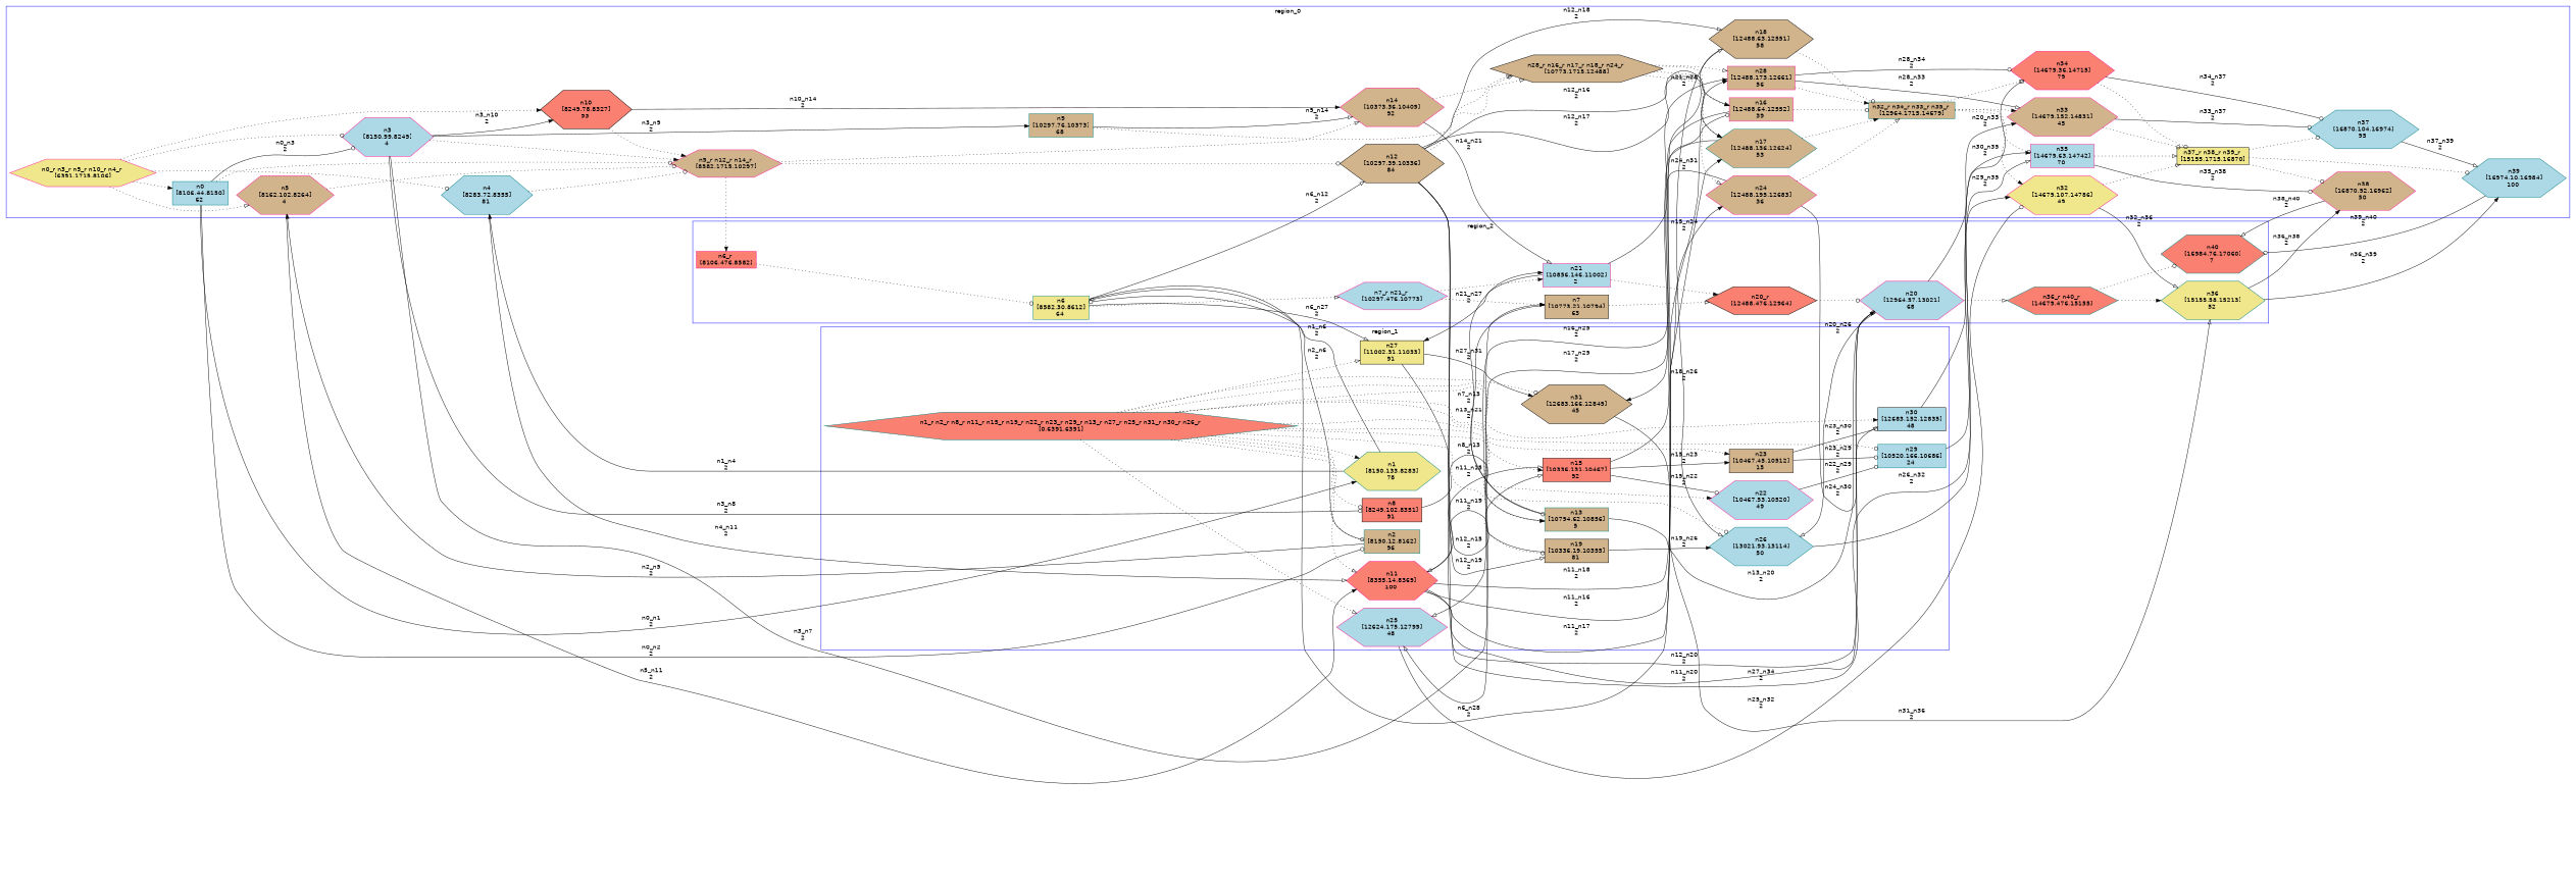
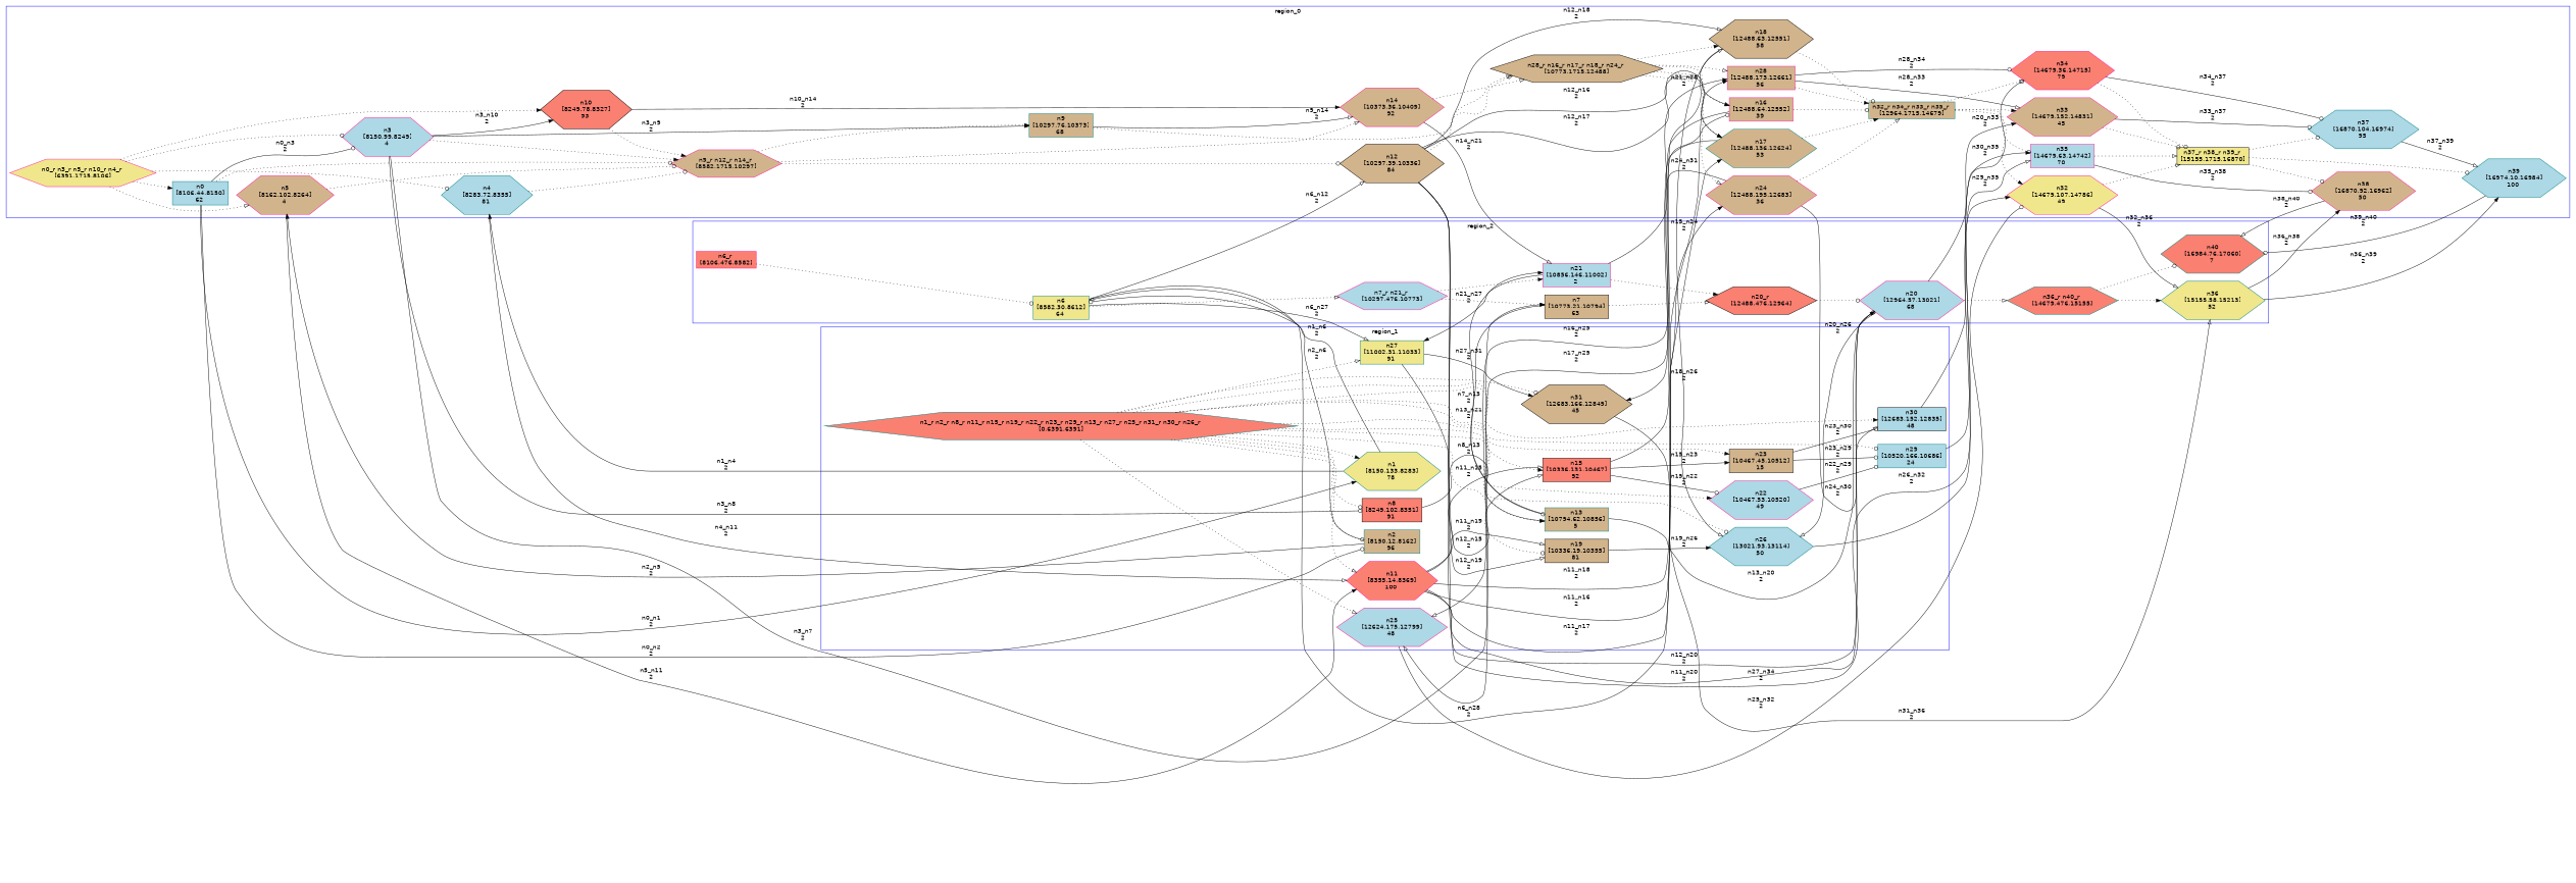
  digraph {
    fontname="DejaVu Sans"
    rankdir=LR
    node [color=deeppink fillcolor=tan fontname="DejaVu Sans" shape=hexagon style=filled]
    edge [arrowhead=normal fontname="DejaVu Sans"]
    n1 [fillcolor=khaki label="n0_r n3_r n5_r n10_r n4_r \n[6391,1715,8106]"]
    n2 [color=teal fillcolor=lightblue label="n0\n[8106,44,8150]\n62 " shape=box]
    n3 [fillcolor=lightblue label="n3\n[8150,99,8249]\n4 "]
    n4 [label="n5\n[8162,102,8264]\n4 "]
    n5 [color=black fillcolor=salmon label="n10\n[8249,78,8327]\n93 "]
    n6 [color=teal fillcolor=lightblue label="n4\n[8283,72,8355]\n81 "]
    n7 [label="n9_r n12_r n14_r \n[8582,1715,10297]"]
    n8 [color=teal label="n9\n[10297,76,10373]\n68 " shape=box]
    n9 [color=black label="n12\n[10297,39,10336]\n84 "]
    n10 [label="n14\n[10373,36,10409]\n92 "]
    n11 [color=black label="n28_r n16_r n17_r n18_r n24_r \n[10773,1715,12488]"]
    n12 [label="n28\n[12488,173,12661]\n56 " shape=box]
    n13 [label="n16\n[12488,64,12552]\n39 " shape=box]
    n14 [color=teal label="n17\n[12488,136,12624]\n53 "]
    n15 [color=black label="n18\n[12488,63,12551]\n58 "]
    n16 [label="n24\n[12488,195,12683]\n36 "]
    n17 [color=teal label="n32_r n34_r n33_r n35_r \n[12964,1715,14679]" shape=box]
    n18 [fillcolor=khaki label="n32\n[14679,107,14786]\n49 "]
    n19 [fillcolor=salmon label="n34\n[14679,36,14715]\n79 "]
    n20 [label="n33\n[14679,152,14831]\n45 "]
    n21 [fillcolor=lightblue label="n35\n[14679,63,14742]\n70 " shape=box]
    n22 [color=black fillcolor=khaki label="n37_r n38_r n39_r \n[15155,1715,16870]" shape=box]
    n23 [color=teal fillcolor=lightblue label="n37\n[16870,104,16974]\n95 "]
    n24 [label="n38\n[16870,92,16962]\n50 "]
    n25 [color=teal fillcolor=lightblue label="n39\n[16974,10,16984]\n100 "]
    n26 [color=teal fillcolor=salmon label="n1_r n2_r n8_r n11_r n15_r n19_r n22_r n23_r n29_r n13_r n27_r n25_r n31_r n30_r n26_r \n[0,6391,6391]"]
    n27 [color=teal fillcolor=khaki label="n1\n[8150,133,8283]\n78 "]
    n28 [color=teal label="n2\n[8150,12,8162]\n96 " shape=box]
    n29 [color=black fillcolor=salmon label="n8\n[8249,102,8351]\n91 " shape=box]
    n30 [fillcolor=salmon label="n11\n[8355,14,8369]\n100 "]
    n31 [color=black fillcolor=salmon label="n15\n[10336,131,10467]\n92 " shape=box]
    n32 [color=black label="n19\n[10336,19,10355]\n81 " shape=box]
    n33 [fillcolor=lightblue label="n22\n[10467,53,10520]\n49 "]
    n34 [color=black label="n23\n[10467,45,10512]\n15 " shape=box]
    n35 [color=teal fillcolor=lightblue label="n29\n[10520,166,10686]\n24 " shape=box]
    n36 [color=teal label="n13\n[10794,62,10856]\n5 " shape=box]
-   n37 [color=black fillcolor=khaki label="n27\n[11002,31,11033]\n91 " shape=box]
+   n37 [color=teal fillcolor=khaki label="n27\n[11002,31,11033]\n91 " shape=box]
    n38 [fillcolor=lightblue label="n25\n[12624,175,12799]\n48 "]
    n39 [color=black label="n31\n[12683,166,12849]\n45 "]
    n40 [color=black fillcolor=lightblue label="n30\n[12683,152,12835]\n48 " shape=box]
    n41 [color=teal fillcolor=lightblue label="n26\n[13021,93,13114]\n50 "]
    n42 [fillcolor=salmon label="n6_r \n[8106,476,8582]" shape=box]
    n43 [color=teal fillcolor=khaki label="n6\n[8582,30,8612]\n64 " shape=box]
    n44 [fillcolor=lightblue label="n7_r n21_r \n[10297,476,10773]"]
    n45 [color=black label="n7\n[10773,21,10794]\n63 " shape=box]
    n46 [fillcolor=lightblue label="n21\n[10856,146,11002]\n2 " shape=box]
    n47 [color=black fillcolor=salmon label="n20_r \n[12488,476,12964]"]
    n48 [fillcolor=lightblue label="n20\n[12964,57,13021]\n68 "]
    n49 [color=teal fillcolor=salmon label="n36_r n40_r \n[14679,476,15155]"]
    n50 [color=teal fillcolor=khaki label="n36\n[15155,58,15213]\n52 "]
    n51 [color=teal fillcolor=salmon label="n40\n[16984,76,17060]\n7 "]
    subgraph cluster_1 {
      color=blue
      label=region_0
      stytle=filled
      n1
      n2
      n3
      n4
      n5
      n6
      n7
      n8
      n9
      n10
      n11
      n12
      n13
      n14
      n15
      n16
      n17
      n18
      n19
      n20
      n21
      n22
      n23
      n24
      n25
    }
    subgraph cluster_2 {
      color=blue
      label=region_1
      stytle=filled
      n26
      n27
      n28
      n29
      n30
      n31
      n32
      n33
      n34
      n35
      n36
      n37
      n38
      n39
      n40
      n41
    }
    subgraph cluster_3 {
      color=blue
      label=region_2
      stytle=filled
      n42
      n43
      n44
      n45
      n46
      n47
      n48
      n49
      n50
      n51
    }
    n1 -> n2 [style=dotted]
    n1 -> n3 [arrowhead=odot style=dotted]
    n1 -> n4 [arrowhead=onormal style=dotted]
    n1 -> n5 [style=dotted]
    n1 -> n6 [arrowhead=odot style=dotted]
    n2 -> n3 [arrowhead=odot label="n0_n3\n2"]
    n2 -> n7 [arrowhead=odot style=dotted]
    n2 -> n27 [label="n0_n1\n2"]
    n2 -> n28 [arrowhead=odot label="n0_n2\n2"]
    n3 -> n5 [label="n3_n10\n2"]
    n3 -> n7 [style=dotted]
    n3 -> n8 [label="n3_n9\n2"]
    n3 -> n29 [arrowhead=odot label="n3_n8\n2"]
    n3 -> n45 [label="n3_n7\n2"]
    n4 -> n7 [arrowhead=odot style=dotted]
    n4 -> n30 [label="n5_n11\n2"]
    n5 -> n7 [style=dotted]
    n5 -> n10 [label="n10_n14\n2"]
    n6 -> n7 [arrowhead=odot style=dotted]
    n6 -> n30 [arrowhead=onormal label="n4_n11\n2"]
-   n7 -> n42 [style=dotted]
+   n7 -> n8 [style=dotted]
    n7 -> n9 [arrowhead=odot style=dotted]
    n7 -> n10 [arrowhead=onormal style=dotted]
    n8 -> n10 [arrowhead=onormal label="n9_n14\n2"]
    n8 -> n11 [arrowhead=onormal style=dotted]
    n9 -> n11 [arrowhead=onormal style=dotted]
    n9 -> n13 [arrowhead=onormal label="n12_n16\n2"]
    n9 -> n14 [arrowhead=onormal label="n12_n17\n2"]
    n9 -> n15 [arrowhead=onormal label="n12_n18\n2"]
    n9 -> n31 [arrowhead=onormal label="n12_n15\n2"]
    n9 -> n32 [arrowhead=onormal label="n12_n19\n2"]
    n9 -> n48 [arrowhead=odot label="n12_n20\n2"]
    n10 -> n11 [arrowhead=onormal style=dotted]
    n10 -> n46 [arrowhead=onormal label="n14_n21\n2"]
    n11 -> n12 [arrowhead=onormal style=dotted]
    n11 -> n13 [style=dotted]
    n11 -> n14 [style=dotted]
+   n11 -> n15 [style=dotted]
    n11 -> n16 [arrowhead=onormal style=dotted]
    n12 -> n17 [style=dotted]
    n12 -> n19 [arrowhead=odot label="n28_n34\n2"]
    n12 -> n20 [arrowhead=onormal label="n28_n33\n2"]
    n13 -> n17 [arrowhead=odot style=dotted]
    n13 -> n38 [arrowhead=onormal label="n16_n25\n2"]
    n14 -> n17 [style=dotted]
    n14 -> n38 [arrowhead=onormal label="n17_n25\n2"]
    n15 -> n17 [arrowhead=odot style=dotted]
    n15 -> n41 [arrowhead=onormal label="n18_n26\n2"]
    n16 -> n17 [arrowhead=onormal style=dotted]
    n16 -> n39 [label="n24_n31\n2"]
    n16 -> n40 [arrowhead=onormal label="n24_n30\n2"]
    n17 -> n18 [style=dotted]
    n17 -> n19 [arrowhead=onormal style=dotted]
    n17 -> n20 [style=dotted]
    n17 -> n21 [arrowhead=odot style=dotted]
    n18 -> n22 [arrowhead=onormal style=dotted]
    n18 -> n50 [arrowhead=onormal label="n32_n36\n2"]
    n19 -> n22 [arrowhead=odot style=dotted]
    n19 -> n23 [arrowhead=odot label="n34_n37\n2"]
    n20 -> n22 [arrowhead=odot style=dotted]
    n20 -> n23 [arrowhead=odot label="n33_n37\n2"]
    n21 -> n22 [arrowhead=onormal style=dotted]
    n21 -> n24 [arrowhead=odot label="n35_n38\n2"]
    n22 -> n23 [arrowhead=odot style=dotted]
    n22 -> n24 [arrowhead=odot style=dotted]
    n22 -> n25 [arrowhead=odot style=dotted]
    n23 -> n25 [arrowhead=onormal label="n37_n39\n2"]
    n24 -> n51 [arrowhead=onormal label="n38_n40\n2"]
    n25 -> n51 [arrowhead=odot label="n39_n40\n2"]
    n26 -> n27 [style=dotted]
    n26 -> n28 [arrowhead=odot style=dotted]
    n26 -> n29 [arrowhead=odot style=dotted]
    n26 -> n30 [arrowhead=onormal style=dotted]
    n26 -> n31 [style=dotted]
    n26 -> n32 [arrowhead=odot style=dotted]
    n26 -> n33 [style=dotted]
    n26 -> n34 [style=dotted]
    n26 -> n35 [arrowhead=odot style=dotted]
    n26 -> n36 [style=dotted]
    n26 -> n37 [arrowhead=onormal style=dotted]
    n26 -> n38 [arrowhead=onormal style=dotted]
    n26 -> n39 [arrowhead=odot style=dotted]
    n26 -> n40 [style=dotted]
    n26 -> n41 [arrowhead=odot style=dotted]
    n27 -> n6 [label="n1_n4\n2"]
    n27 -> n43 [arrowhead=odot label="n1_n6\n2"]
    n28 -> n4 [label="n2_n5\n2"]
    n28 -> n43 [arrowhead=onormal label="n2_n6\n2"]
    n29 -> n36 [arrowhead=onormal label="n8_n13\n2"]
    n30 -> n13 [arrowhead=odot label="n11_n16\n2"]
    n30 -> n14 [label="n11_n17\n2"]
    n30 -> n15 [arrowhead=onormal label="n11_n18\n2"]
    n30 -> n31 [arrowhead=onormal label="n11_n15\n2"]
-   n32 -> n30 [arrowhead=onormal label="n11_n19\n2"]
+   n30 -> n32 [arrowhead=onormal label="n11_n19\n2"]
    n30 -> n48 [label="n11_n20\n2"]
    n31 -> n16 [label="n15_n24\n2"]
    n31 -> n33 [arrowhead=odot label="n15_n22\n2"]
    n31 -> n34 [label="n15_n23\n2"]
    n32 -> n41 [label="n19_n26\n2"]
    n33 -> n35 [arrowhead=odot label="n22_n29\n2"]
    n34 -> n35 [arrowhead=odot label="n23_n29\n2"]
    n34 -> n40 [arrowhead=odot label="n23_n30\n2"]
    n35 -> n21 [arrowhead=onormal label="n29_n35\n2"]
    n36 -> n46 [label="n13_n21\n2"]
    n36 -> n48 [arrowhead=onormal label="n13_n20\n2"]
    n37 -> n19 [arrowhead=odot label="n27_n34\n2"]
    n37 -> n39 [label="n27_n31\n2"]
    n38 -> n18 [arrowhead=odot label="n25_n32\n2"]
    n39 -> n50 [arrowhead=onormal label="n31_n36\n2"]
    n40 -> n21 [label="n30_n35\n2"]
    n41 -> n18 [label="n26_n32\n2"]
    n42 -> n43 [arrowhead=odot style=dotted]
    n43 -> n9 [arrowhead=onormal label="n6_n12\n2"]
    n43 -> n12 [label="n6_n28\n2"]
    n43 -> n37 [arrowhead=onormal label="n6_n27\n2"]
    n43 -> n44 [arrowhead=onormal style=dotted]
    n44 -> n45 [style=dotted]
    n44 -> n46 [style=dotted]
    n45 -> n36 [arrowhead=odot label="n7_n13\n2"]
    n45 -> n47 [arrowhead=onormal style=dotted]
    n46 -> n12 [label="n21_n28\n2"]
    n46 -> n37 [label="n21_n27\n2"]
    n46 -> n47 [style=dotted]
    n47 -> n48 [arrowhead=odot style=dotted]
    n48 -> n20 [label="n20_n33\n2"]
    n48 -> n41 [arrowhead=onormal label="n20_n26\n2"]
    n48 -> n49 [arrowhead=onormal style=dotted]
    n49 -> n50 [style=dotted]
    n49 -> n51 [arrowhead=odot style=dotted]
    n50 -> n24 [label="n36_n38\n2"]
    n50 -> n25 [label="n36_n39\n2"]
  }
